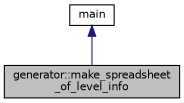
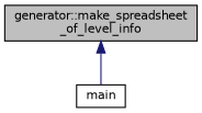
  digraph {
    rankdir=TB
    node [color=black fontname=Helvetica fontsize=10 shape=record style=filled]
    n1 [fillcolor=grey75 fontcolor=black height=0.2 label="generator::make_spreadsheet\l_of_level_info" width=0.4]
    n2 [fillcolor=white height=0.2 label=main width=0.4]
-   n2 -> n1 [color=midnightblue dir=back fontname=Helvetica fontsize=10 labelfontname=Helvetica labelfontsize=10 style=solid]
+   n1 -> n2 [color=midnightblue dir=back fontname=Helvetica fontsize=10 labelfontname=Helvetica labelfontsize=10 style=solid]
  }
